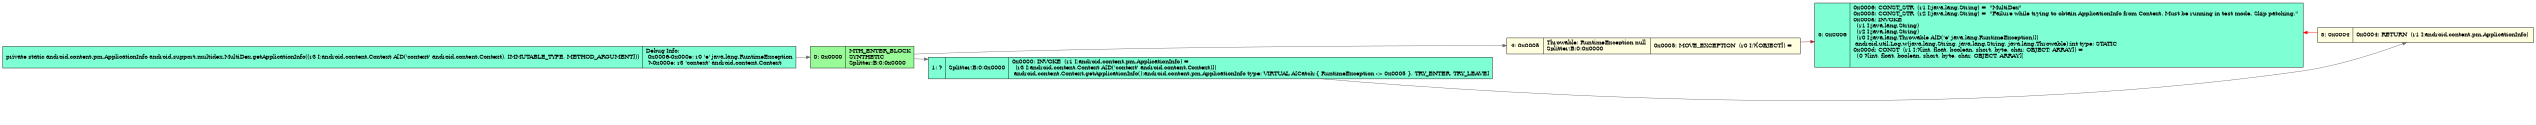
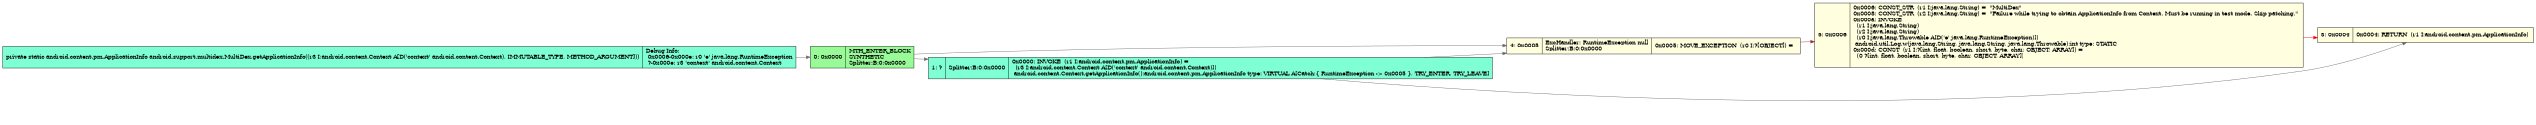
  digraph {
    rankdir=LR
    node [fillcolor=lightyellow shape=record style=filled]
    edge [color=gray40]
    n1 [fillcolor=palegreen label="{0\:\ 0x0000|MTH_ENTER_BLOCK\lSYNTHETIC\lSplitter:B:0:0x0000\l}"]
    n2 [fillcolor=aquamarine label="{1\:\ ?|Splitter:B:0:0x0000\l|0x0000: INVOKE  (r1 I:android.content.pm.ApplicationInfo) = \l  (r3 I:android.content.Context A[D('context' android.content.Context)])\l android.content.Context.getApplicationInfo():android.content.pm.ApplicationInfo type: VIRTUAL A[Catch:\{ RuntimeException \-\> 0x0005 \}, TRY_ENTER, TRY_LEAVE]\l}"]
-   n3 [label="{4\:\ 0x0005|Throwable: RuntimeException null\lSplitter:B:0:0x0000\l|0x0005: MOVE_EXCEPTION  (r0 I:?[OBJECT]) =  \l}"]
+   n3 [label="{4\:\ 0x0005|ExcHandler: RuntimeException null\lSplitter:B:0:0x0000\l|0x0005: MOVE_EXCEPTION  (r0 I:?[OBJECT]) =  \l}"]
    n4 [label="{3\:\ 0x0004|0x0004: RETURN  (r1 I:android.content.pm.ApplicationInfo) \l}"]
-   n5 [fillcolor=aquamarine label="{5\:\ 0x0006|0x0006: CONST_STR  (r1 I:java.lang.String) =  \"MultiDex\" \l0x0008: CONST_STR  (r2 I:java.lang.String) =  \"Failure while trying to obtain ApplicationInfo from Context. Must be running in test mode. Skip patching.\" \l0x000a: INVOKE  \l  (r1 I:java.lang.String)\l  (r2 I:java.lang.String)\l  (r0 I:java.lang.Throwable A[D('e' java.lang.RuntimeException)])\l android.util.Log.w(java.lang.String, java.lang.String, java.lang.Throwable):int type: STATIC \l0x000d: CONST  (r1 I:?[int, float, boolean, short, byte, char, OBJECT, ARRAY]) = \l  (0 ?[int, float, boolean, short, byte, char, OBJECT, ARRAY])\l \l}"]
+   n5 [label="{5\:\ 0x0006|0x0006: CONST_STR  (r1 I:java.lang.String) =  \"MultiDex\" \l0x0008: CONST_STR  (r2 I:java.lang.String) =  \"Failure while trying to obtain ApplicationInfo from Context. Must be running in test mode. Skip patching.\" \l0x000a: INVOKE  \l  (r1 I:java.lang.String)\l  (r2 I:java.lang.String)\l  (r0 I:java.lang.Throwable A[D('e' java.lang.RuntimeException)])\l android.util.Log.w(java.lang.String, java.lang.String, java.lang.Throwable):int type: STATIC \l0x000d: CONST  (r1 I:?[int, float, boolean, short, byte, char, OBJECT, ARRAY]) = \l  (0 ?[int, float, boolean, short, byte, char, OBJECT, ARRAY])\l \l}"]
    n6 [fillcolor=aquamarine label="{private static android.content.pm.ApplicationInfo android.support.multidex.MultiDex.getApplicationInfo((r3 I:android.content.Context A[D('context' android.content.Context), IMMUTABLE_TYPE, METHOD_ARGUMENT]))  | Debug Info:\l  0x0006\-0x000e: r0 'e' java.lang.RuntimeException\l  ?\-0x000e: r3 'context' android.content.Context\l}"]
    n1 -> n2
    n1 -> n3
+   n2 -> n3
    n2 -> n4
    n3 -> n5 [color=brown]
-   n4 -> n5 [color=red]
+   n5 -> n4 [color=red]
    n6 -> n1
  }
